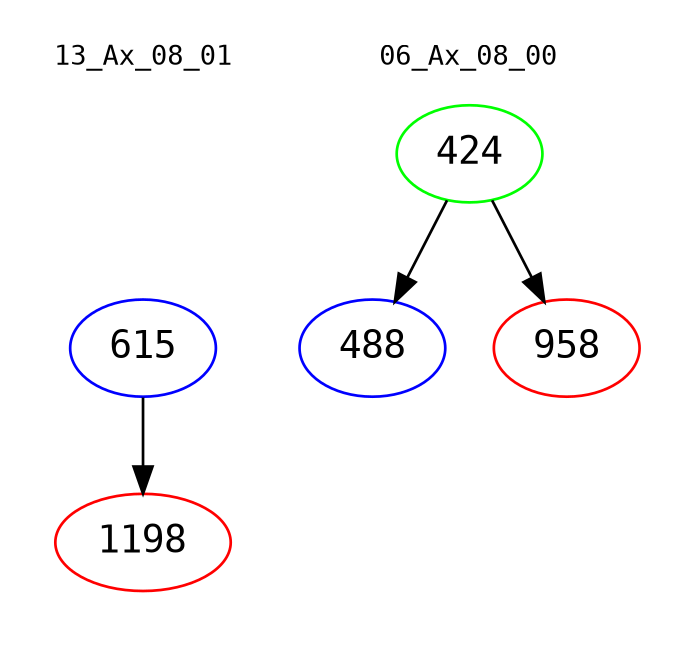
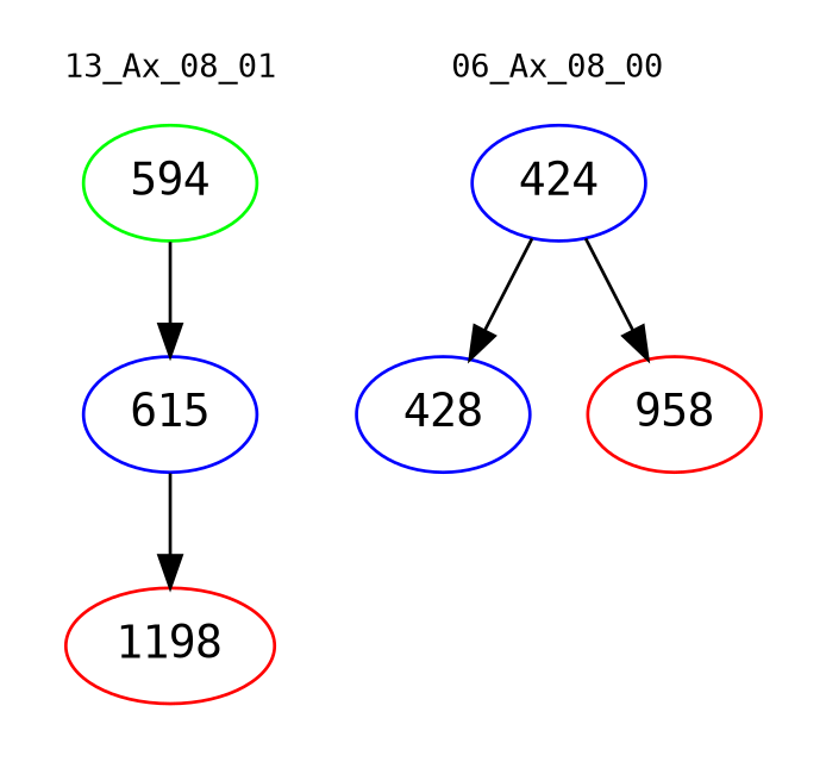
  digraph {
    fontname="DejaVu Sans Mono"
    node [color=green fontname="DejaVu Sans Mono"]
    edge [color=black fontname="DejaVu Sans Mono"]
+   n1 [label=594]
    n2 [color=blue label=615]
    n3 [color=red label=1198]
-   n4 [label=424]
-   n5 [color=blue label=488]
+   n4 [color=blue label=424]
+   n5 [color=blue label=428]
    n6 [color=red label=958]
    subgraph cluster_1 {
      color=white
      fontsize=10
      label="13_Ax_08_01"
+     n1
      n2
      n3
    }
    subgraph cluster_2 {
      color=white
      fontsize=10
      label="06_Ax_08_00"
      n4
      n5
      n6
    }
+   n1 -> n2
    n2 -> n3
    n4 -> n5
    n4 -> n6
  }
